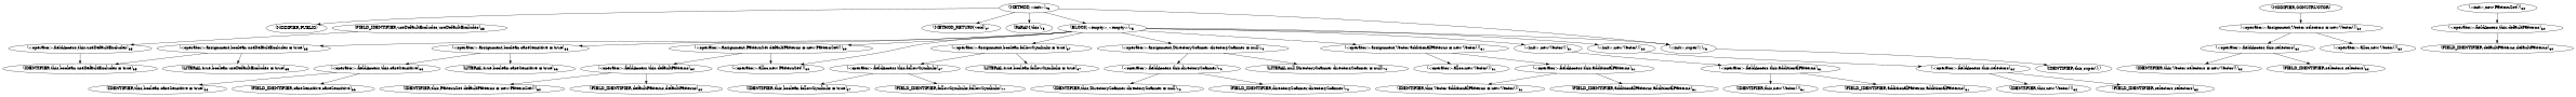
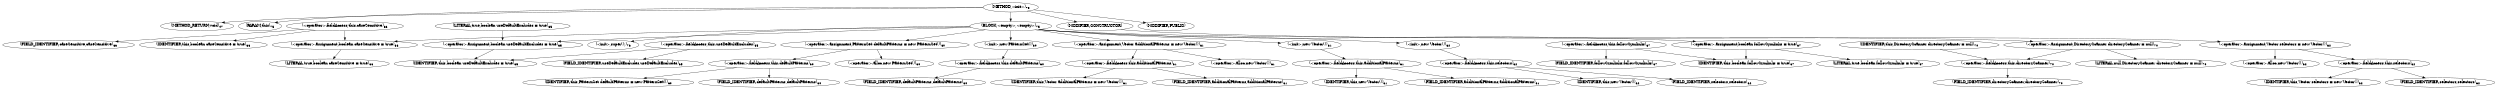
  digraph {
    n1 [label=<(METHOD,&lt;init&gt;)<SUB>75</SUB>>]
    n2 [label=<(PARAM,this)<SUB>75</SUB>>]
    n3 [label=<(BLOCK,&lt;empty&gt;,&lt;empty&gt;)<SUB>75</SUB>>]
    n4 [label=<(MODIFIER,CONSTRUCTOR)>]
    n5 [label=<(MODIFIER,PUBLIC)>]
    n6 [label=<(METHOD_RETURN,void)<SUB>47</SUB>>]
    n7 [label=<(&lt;operator&gt;.assignment,PatternSet defaultPatterns = new PatternSet())<SUB>60</SUB>>]
    n8 [label=<(&lt;init&gt;,new PatternSet())<SUB>60</SUB>>]
    n9 [label=<(&lt;operator&gt;.assignment,Vector additionalPatterns = new Vector())<SUB>61</SUB>>]
    n10 [label=<(&lt;init&gt;,new Vector())<SUB>61</SUB>>]
    n11 [label=<(&lt;init&gt;,new Vector())<SUB>62</SUB>>]
    n12 [label=<(&lt;operator&gt;.assignment,boolean useDefaultExcludes = true)<SUB>65</SUB>>]
    n13 [label=<(&lt;operator&gt;.assignment,boolean caseSensitive = true)<SUB>66</SUB>>]
    n14 [label=<(&lt;operator&gt;.assignment,boolean followSymlinks = true)<SUB>67</SUB>>]
    n15 [label=<(&lt;operator&gt;.assignment,DirectoryScanner directoryScanner = null)<SUB>70</SUB>>]
    n16 [label=<(&lt;init&gt;,super();)<SUB>76</SUB>>]
    n17 [label=<(&lt;operator&gt;.assignment,Vector selectors = new Vector())<SUB>62</SUB>>]
    n18 [label=<(&lt;operator&gt;.fieldAccess,this.defaultPatterns)<SUB>60</SUB>>]
    n19 [label=<(&lt;operator&gt;.alloc,new PatternSet())<SUB>60</SUB>>]
    n20 [label=<(&lt;operator&gt;.fieldAccess,this.defaultPatterns)<SUB>60</SUB>>]
    n21 [label=<(&lt;operator&gt;.fieldAccess,this.additionalPatterns)<SUB>61</SUB>>]
    n22 [label=<(&lt;operator&gt;.alloc,new Vector())<SUB>61</SUB>>]
    n23 [label=<(&lt;operator&gt;.fieldAccess,this.additionalPatterns)<SUB>61</SUB>>]
    n24 [label=<(&lt;operator&gt;.fieldAccess,this.selectors)<SUB>62</SUB>>]
    n25 [label=<(&lt;operator&gt;.alloc,new Vector())<SUB>62</SUB>>]
    n26 [label=<(&lt;operator&gt;.fieldAccess,this.selectors)<SUB>62</SUB>>]
    n27 [label=<(LITERAL,true,boolean useDefaultExcludes = true)<SUB>65</SUB>>]
    n28 [label=<(IDENTIFIER,this,boolean useDefaultExcludes = true)<SUB>65</SUB>>]
    n29 [label=<(&lt;operator&gt;.fieldAccess,this.caseSensitive)<SUB>66</SUB>>]
    n30 [label=<(LITERAL,true,boolean caseSensitive = true)<SUB>66</SUB>>]
    n31 [label=<(&lt;operator&gt;.fieldAccess,this.followSymlinks)<SUB>67</SUB>>]
    n32 [label=<(LITERAL,true,boolean followSymlinks = true)<SUB>67</SUB>>]
    n33 [label=<(&lt;operator&gt;.fieldAccess,this.directoryScanner)<SUB>70</SUB>>]
    n34 [label=<(LITERAL,null,DirectoryScanner directoryScanner = null)<SUB>70</SUB>>]
-   n35 [label=<(IDENTIFIER,this,super();)>]
    n36 [label=<(IDENTIFIER,this,PatternSet defaultPatterns = new PatternSet())<SUB>60</SUB>>]
    n37 [label=<(FIELD_IDENTIFIER,defaultPatterns,defaultPatterns)<SUB>60</SUB>>]
    n38 [label=<(FIELD_IDENTIFIER,defaultPatterns,defaultPatterns)<SUB>60</SUB>>]
    n39 [label=<(IDENTIFIER,this,Vector additionalPatterns = new Vector())<SUB>61</SUB>>]
    n40 [label=<(FIELD_IDENTIFIER,additionalPatterns,additionalPatterns)<SUB>61</SUB>>]
    n41 [label=<(IDENTIFIER,this,new Vector())<SUB>61</SUB>>]
    n42 [label=<(FIELD_IDENTIFIER,additionalPatterns,additionalPatterns)<SUB>61</SUB>>]
    n43 [label=<(IDENTIFIER,this,Vector selectors = new Vector())<SUB>62</SUB>>]
    n44 [label=<(FIELD_IDENTIFIER,selectors,selectors)<SUB>62</SUB>>]
    n45 [label=<(IDENTIFIER,this,new Vector())<SUB>62</SUB>>]
    n46 [label=<(FIELD_IDENTIFIER,selectors,selectors)<SUB>62</SUB>>]
    n47 [label=<(&lt;operator&gt;.fieldAccess,this.useDefaultExcludes)<SUB>65</SUB>>]
    n48 [label=<(FIELD_IDENTIFIER,useDefaultExcludes,useDefaultExcludes)<SUB>65</SUB>>]
    n49 [label=<(IDENTIFIER,this,boolean caseSensitive = true)<SUB>66</SUB>>]
    n50 [label=<(FIELD_IDENTIFIER,caseSensitive,caseSensitive)<SUB>66</SUB>>]
    n51 [label=<(IDENTIFIER,this,boolean followSymlinks = true)<SUB>67</SUB>>]
-   n52 [label=<(FIELD_IDENTIFIER,followSymlinks,followSymlinks)<SUB>77</SUB>>]
+   n52 [label=<(FIELD_IDENTIFIER,followSymlinks,followSymlinks)<SUB>67</SUB>>]
    n53 [label=<(IDENTIFIER,this,DirectoryScanner directoryScanner = null)<SUB>70</SUB>>]
    n54 [label=<(FIELD_IDENTIFIER,directoryScanner,directoryScanner)<SUB>70</SUB>>]
    n1 -> n2
    n1 -> n3
-   n1 -> n16
+   n1 -> n4
    n1 -> n5
    n1 -> n6
    n3 -> n7
-   n3 -> n19
+   n3 -> n8
    n3 -> n9
    n3 -> n10
    n3 -> n11
    n3 -> n12
    n3 -> n13
    n3 -> n14
    n3 -> n15
    n3 -> n16
    n4 -> n17
    n7 -> n18
    n7 -> n19
    n8 -> n20
    n9 -> n21
    n9 -> n22
    n10 -> n23
    n11 -> n26
-   n12 -> n27
+   n27 -> n12
    n12 -> n28
-   n13 -> n29
+   n29 -> n13
    n13 -> n30
-   n14 -> n31
+   n14 -> n51
    n14 -> n32
    n15 -> n33
    n15 -> n34
-   n16 -> n35
    n17 -> n24
    n17 -> n25
    n18 -> n36
    n18 -> n37
    n20 -> n38
    n21 -> n39
    n21 -> n40
    n23 -> n41
    n23 -> n42
    n24 -> n43
    n24 -> n44
    n26 -> n45
    n26 -> n46
    n29 -> n49
    n29 -> n50
    n31 -> n51
    n31 -> n52
-   n33 -> n53
+   n53 -> n33
    n33 -> n54
    n47 -> n28
-   n48 -> n47
+   n47 -> n48
  }
